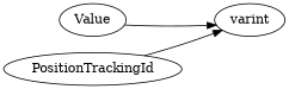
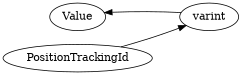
  digraph {
    rankdir=LR
    n1 [label=varint]
    n2 [label=PositionTrackingId]
    n3 [label=Value]
    subgraph sub_1 {
      rank=max
      n1
    }
    n2 -> n1
-   n3 -> n1
+   n1 -> n3
  }
